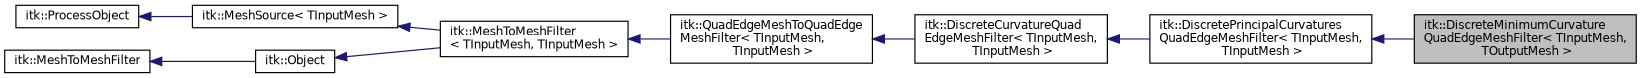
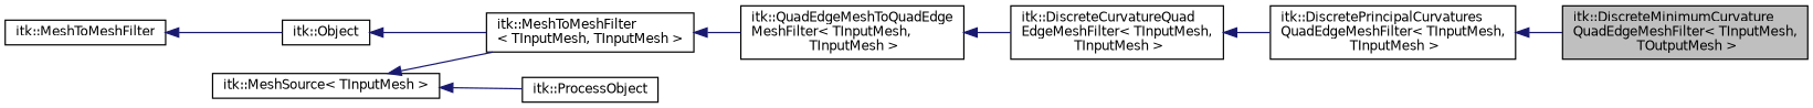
  digraph {
    rankdir=LR
    node [color=black fillcolor=white fontname=Helvetica fontsize=10 shape=record style=filled]
    edge [color=midnightblue dir=back fontname=Helvetica fontsize=10 labelfontname=Helvetica labelfontsize=10 style=solid]
    n1 [fillcolor=grey75 fontcolor=black height=0.2 label="itk::DiscreteMinimumCurvature\lQuadEdgeMeshFilter\< TInputMesh,\l TOutputMesh \>" width=0.4]
    n2 [height=0.2 label="itk::DiscretePrincipalCurvatures\lQuadEdgeMeshFilter\< TInputMesh,\l TInputMesh \>" width=0.4]
    n3 [height=0.2 label="itk::DiscreteCurvatureQuad\lEdgeMeshFilter\< TInputMesh,\l TInputMesh \>" width=0.4]
    n4 [height=0.2 label="itk::QuadEdgeMeshToQuadEdge\lMeshFilter\< TInputMesh,\l TInputMesh \>" width=0.4]
    n5 [height=0.2 label="itk::MeshToMeshFilter\l\< TInputMesh, TInputMesh \>" width=0.4]
    n6 [height=0.2 label="itk::MeshSource\< TInputMesh \>" width=0.4]
    n7 [height=0.2 label="itk::ProcessObject" width=0.4]
    n8 [height=0.2 label="itk::Object" width=0.4]
    n9 [height=0.2 label="itk::MeshToMeshFilter" width=0.4]
    n2 -> n1
    n3 -> n2
    n4 -> n3
    n5 -> n4
    n6 -> n5
-   n7 -> n6
+   n6 -> n7
    n8 -> n5
    n9 -> n8
  }
